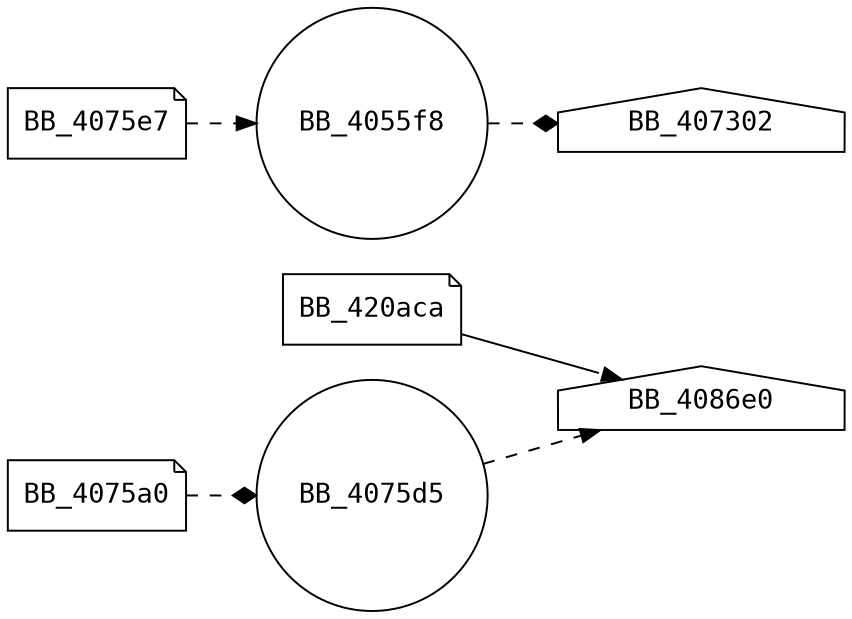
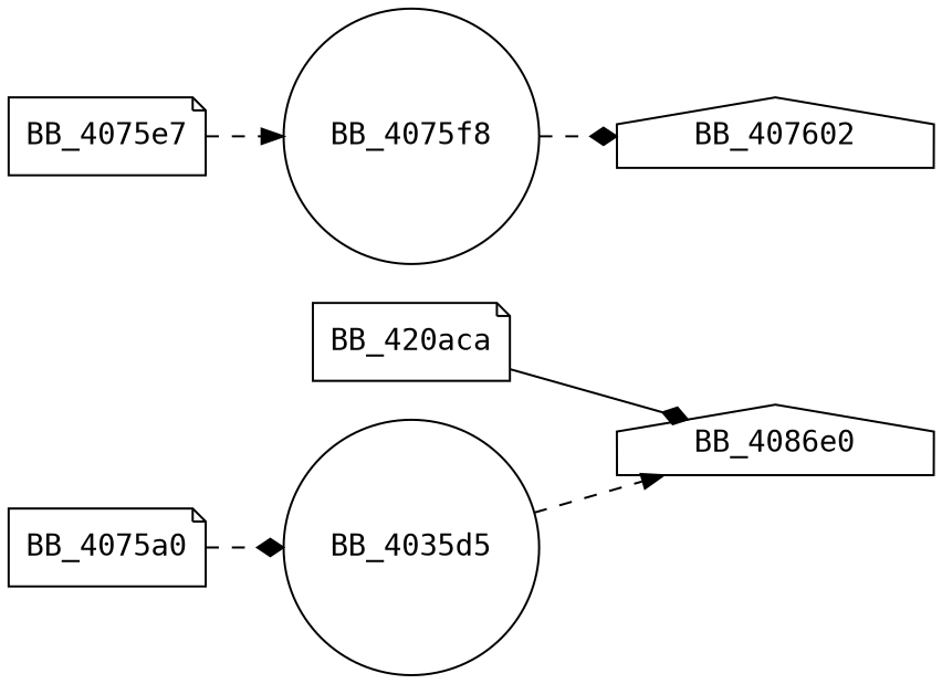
  digraph {
    fontname="DejaVu Sans Mono"
    rankdir=LR
    node [fontname="DejaVu Sans Mono" shape=note]
    edge [arrowhead=diamond fontname="DejaVu Sans Mono" style=dashed]
-   BB_4075d5 [shape=circle]
+   BB_4075d5 [shape=circle label=BB_4035d5]
    BB_4075a0
    BB_4086e0 [shape=house]
-   BB_4075f8 [shape=circle label=BB_4055f8]
+   BB_4075f8 [shape=circle]
    BB_4075e7
-   BB_407602 [shape=house label=BB_407302]
+   BB_407602 [shape=house]
    BB_420aca
    BB_4075d5 -> BB_4086e0 [arrowhead=normal]
    BB_4075a0 -> BB_4075d5
    BB_4075f8 -> BB_407602
    BB_4075e7 -> BB_4075f8 [arrowhead=normal]
-   BB_420aca -> BB_4086e0 [arrowhead=normal style=solid]
+   BB_420aca -> BB_4086e0 [style=solid]
  }
